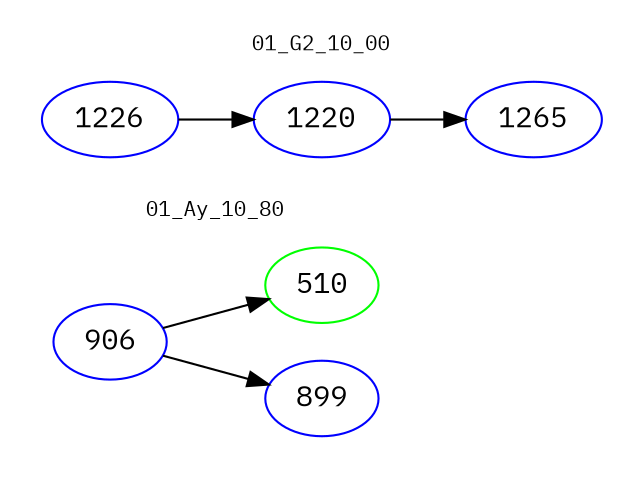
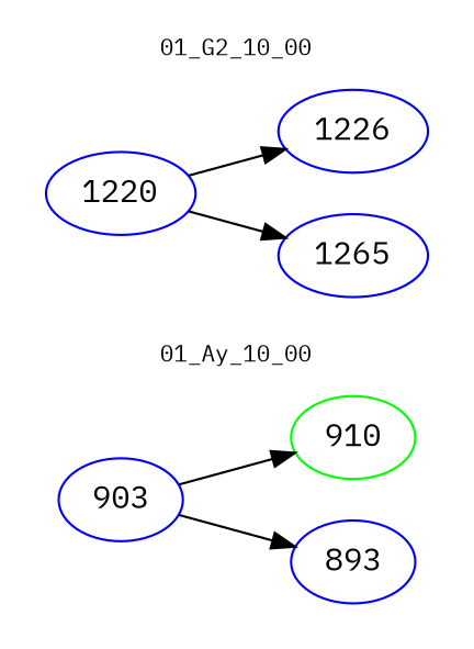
  digraph {
    fontname="IBM Plex Mono"
    rankdir=LR
    node [color=blue fontname="IBM Plex Mono"]
    edge [color=black fontname="IBM Plex Mono"]
-   n1 [label=906]
-   n2 [label=899]
-   n3 [color=green label=510]
+   n1 [label=903]
+   n2 [label=893]
+   n3 [color=green label=910]
    n4 [label=1220]
    n5 [label=1265]
    n6 [label=1226]
    subgraph cluster_1 {
      color=white
      fontsize=10
-     label="01_Ay_10_80"
+     label="01_Ay_10_00"
      n1
      n2
      n3
    }
    subgraph cluster_2 {
      color=white
      fontsize=10
      label="01_G2_10_00"
      n4
      n5
      n6
    }
    n1 -> n2
    n1 -> n3
    n4 -> n5
-   n6 -> n4
+   n4 -> n6
  }
